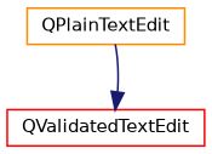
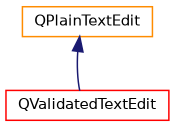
  digraph {
    rankdir=TB
    node [fillcolor=white fontname=Helvetica fontsize=10 shape=record style=filled]
    n1 [color=darkorange height=0.2 label=QPlainTextEdit width=0.4]
    n2 [color=red height=0.2 label=QValidatedTextEdit width=0.4]
-   n2 -> n1 [color=midnightblue dir=back fontname=Helvetica fontsize=10 labelfontname=Helvetica labelfontsize=10 style=solid]
+   n1 -> n2 [color=midnightblue dir=back fontname=Helvetica fontsize=10 labelfontname=Helvetica labelfontsize=10 style=solid]
  }
